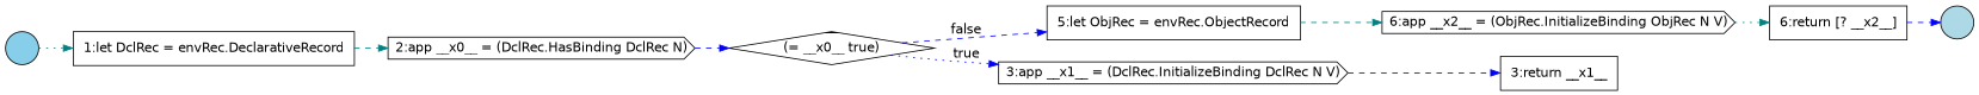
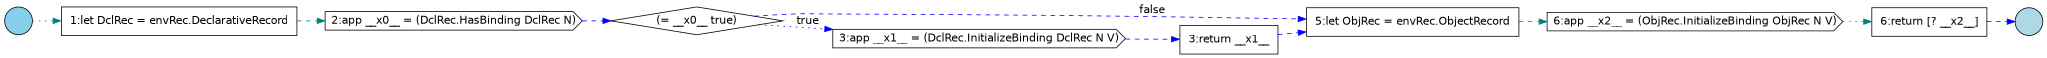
  digraph {
    fontname="DejaVu Sans"
    rankdir=LR
    node [color=black fillcolor=white fontname="DejaVu Sans" shape=none style=filled]
    edge [color=blue fontname="DejaVu Sans" style=dashed]
    n1 [label=<<font color="black">     <table border="0" cellborder="1" cellspacing="0" cellpadding="10">       <tr><td align="left">1:let DclRec = envRec.DeclarativeRecord</td></tr>     </table>   </font>> margin=0]
    n2 [label=<<font color="black">2:app __x0__ = (DclRec.HasBinding DclRec N)</font>> shape=cds]
    n3 [label=<<font color="black">(= __x0__ true)</font>> shape=diamond]
    n4 [label=<<font color="black">6:app __x2__ = (ObjRec.InitializeBinding ObjRec N V)</font>> shape=cds]
    n5 [label=<<font color="black">     <table border="0" cellborder="1" cellspacing="0" cellpadding="10">       <tr><td align="left">6:return [? __x2__]</td></tr>     </table>   </font>> margin=0]
    n6 [fillcolor=lightblue label=" " shape=circle]
    n7 [label=<<font color="black">     <table border="0" cellborder="1" cellspacing="0" cellpadding="10">       <tr><td align="left">5:let ObjRec = envRec.ObjectRecord</td></tr>     </table>   </font>> margin=0]
    n8 [label=<<font color="black">3:app __x1__ = (DclRec.InitializeBinding DclRec N V)</font>> shape=cds]
    n9 [label=<<font color="black">     <table border="0" cellborder="1" cellspacing="0" cellpadding="10">       <tr><td align="left">3:return __x1__</td></tr>     </table>   </font>> margin=0]
    n10 [fillcolor=skyblue label=" " shape=circle]
    n1 -> n2 [color=teal]
    n2 -> n3
    n3 -> n7 [label=<<font color="black">false</font>>]
    n3 -> n8 [label=<<font color="black">true</font>> style=dotted]
    n4 -> n5 [color=teal style=dotted]
    n5 -> n6
    n7 -> n4 [color=teal]
    n8 -> n9
+   n9 -> n7
    n10 -> n1 [color=teal style=dotted]
  }
